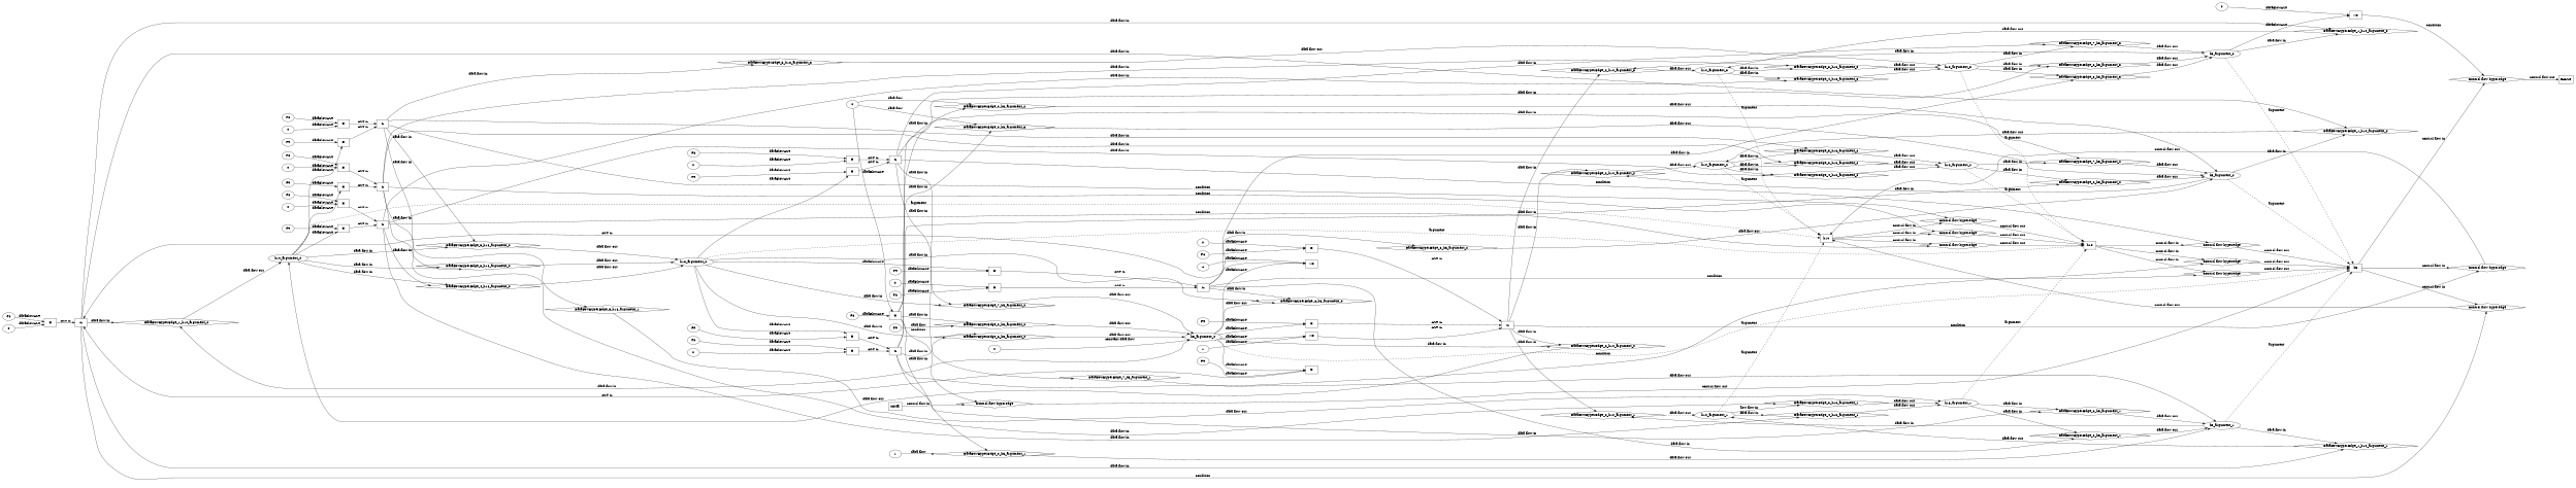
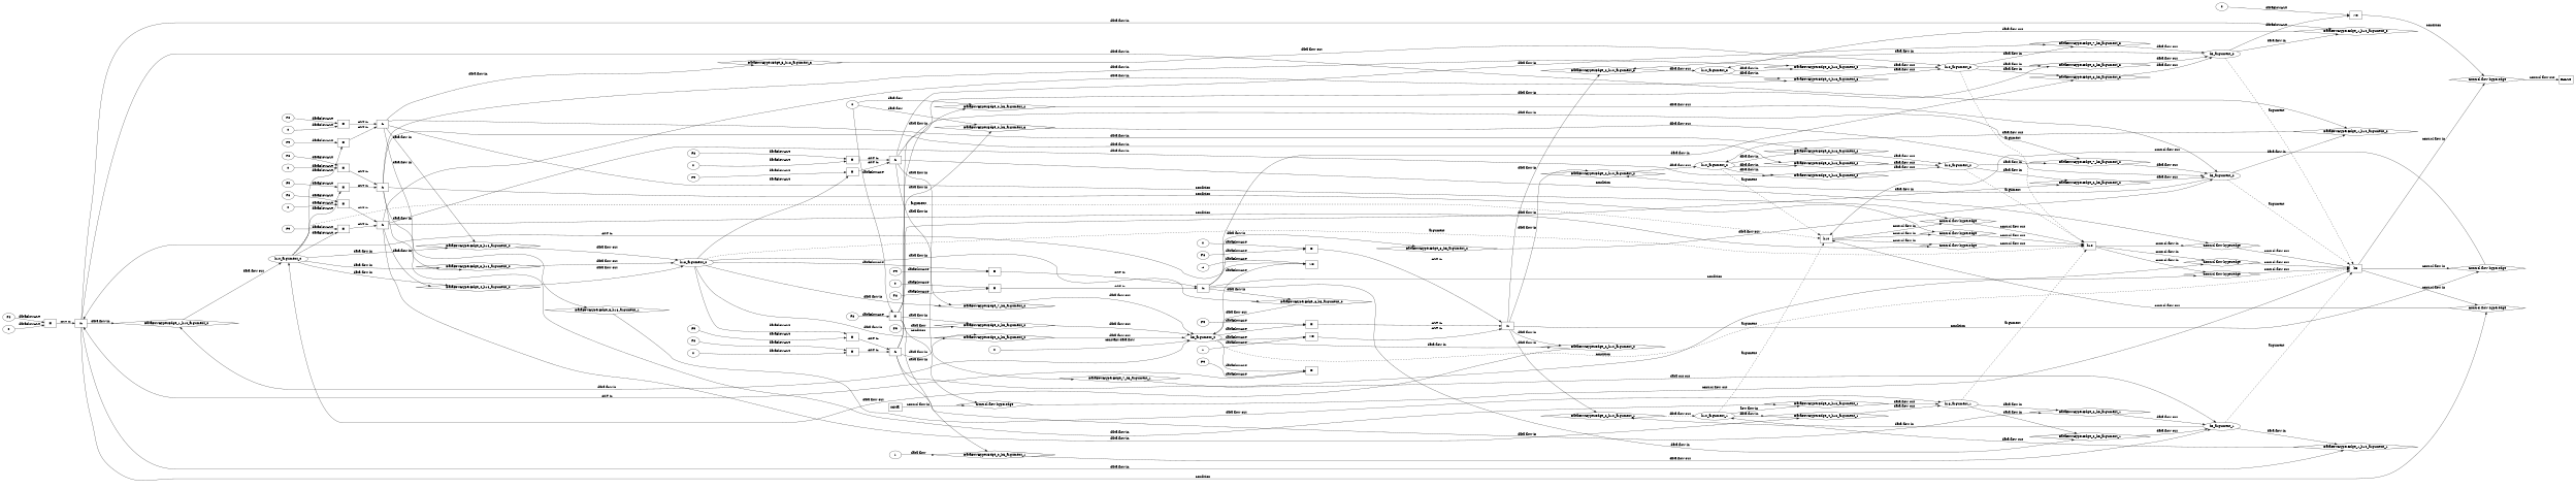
  digraph {
    fontname="DejaVu Serif"
    rankdir=LR
    node [fontname="DejaVu Serif" nodeName=argument0 shape=diamond]
    edge [fontname="DejaVu Serif"]
    n1 [label=h10 nodeName=h10 shape=rect]
    n2 [label="Control flow hyperedge" nodeName=ControlFowHyperEdge_3]
    n3 [label="Control flow hyperedge" nodeName=ControlFowHyperEdge_4]
    n4 [label="Control flow hyperedge" nodeName=ControlFowHyperEdge_5]
    n5 [label=h18 nodeName=h18 shape=rect]
    n6 [label="Control flow hyperedge" nodeName=ControlFowHyperEdge_6]
    n7 [label="Control flow hyperedge" nodeName=ControlFowHyperEdge_7]
    n8 [label="Control flow hyperedge" nodeName=ControlFowHyperEdge_8]
    n9 [label=h5 nodeName=h5 shape=rect]
    n10 [label="Control flow hyperedge" nodeName=ControlFowHyperEdge_1]
    n11 [label="Control flow hyperedge" nodeName=ControlFowHyperEdge_2]
    n12 [label="Control flow hyperedge" nodeName=ControlFowHyperEdge_9]
    n13 [label=FALSE nodeName=FALSE shape=rect]
    n14 [label=Initial nodeName=Initial shape=rect]
    n15 [label="Control flow hyperedge" nodeName=ControlFowHyperEdge_0]
    n16 [label=h5_argument_0 shape=oval]
    n17 [label=">=" nodeName=xxxh10___h5_1xxxguard_0_node_0 shape=rect]
    n18 [label="=" nodeName=xxxh10___h5_1xxxguard1_node_0 shape=rect]
    n19 [label=">=" nodeName=xxxh10___h5_2xxxguard_0_node_0 shape=rect]
    n20 [label="=" nodeName=xxxh10___h5_2xxxguard1_node_0 shape=rect]
    n21 [label=DataFowHyperEdge_1_h10_argument_0 nodeName=DataFowHyperEdge_1_h10_argument_0]
    n22 [label=DataFowHyperEdge_2_h10_argument_0 nodeName=DataFowHyperEdge_2_h10_argument_0]
    n23 [label="&" nodeName=xxxh10___h5_1xxx_and shape=rect]
    n24 [label="&" nodeName=xxxh10___h5_2xxx_and shape=rect]
    n25 [label=h10_argument_0 shape=oval]
    n26 [label=h5_argument_1 nodeName=argument1 shape=oval]
    n27 [label=DataFowHyperEdge_1_h10_argument_1 nodeName=DataFowHyperEdge_1_h10_argument_1]
    n28 [label=DataFowHyperEdge_2_h10_argument_1 nodeName=DataFowHyperEdge_2_h10_argument_1]
    n29 [label=h10_argument_1 nodeName=argument1 shape=oval]
    n30 [label=h5_argument_2 nodeName=argument2 shape=oval]
    n31 [label=DataFowHyperEdge_1_h10_argument_2 nodeName=DataFowHyperEdge_1_h10_argument_2]
    n32 [label=DataFowHyperEdge_2_h10_argument_2 nodeName=DataFowHyperEdge_2_h10_argument_2]
    n33 [label=h10_argument_2 nodeName=argument2 shape=oval]
    n34 [label=h5_argument_3 nodeName=argument3 shape=oval]
    n35 [label=">=" nodeName=xxxFALSE___h5_9xxxguard_0_node_0 shape=rect]
    n36 [label=DataFowHyperEdge_1_h10_argument_3 nodeName=DataFowHyperEdge_1_h10_argument_3]
    n37 [label=DataFowHyperEdge_2_h10_argument_3 nodeName=DataFowHyperEdge_2_h10_argument_3]
    n38 [label=h10_argument_3 nodeName=argument3 shape=oval]
    n39 [label="=" nodeName=xxxh18___h10_3xxxguard_0_node_0 shape=rect]
    n40 [label="=" nodeName=xxxh18___h10_4xxxguard_0_node_0 shape=rect]
    n41 [label="=" nodeName=xxxh18___h10_5xxxguard_0_node_0 shape=rect]
    n42 [label=DataFowHyperEdge_3_h18_argument_0 nodeName=DataFowHyperEdge_3_h18_argument_0]
    n43 [label=DataFowHyperEdge_4_h18_argument_0 nodeName=DataFowHyperEdge_4_h18_argument_0]
    n44 [label=DataFowHyperEdge_5_h18_argument_0 nodeName=DataFowHyperEdge_5_h18_argument_0]
    n45 [label="&" nodeName=xxxh18___h10_3xxx_and shape=rect]
    n46 [label="&" nodeName=xxxh18___h10_4xxx_and shape=rect]
    n47 [label="&" nodeName=xxxh18___h10_5xxx_and shape=rect]
    n48 [label=h18_argument_0 shape=oval]
    n49 [label=DataFowHyperEdge_3_h18_argument_1 nodeName=DataFowHyperEdge_3_h18_argument_1]
    n50 [label=DataFowHyperEdge_4_h18_argument_1 nodeName=DataFowHyperEdge_4_h18_argument_1]
    n51 [label=h18_argument_1 nodeName=argument1 shape=oval]
    n52 [label=DataFowHyperEdge_3_h18_argument_2 nodeName=DataFowHyperEdge_3_h18_argument_2]
    n53 [label=DataFowHyperEdge_4_h18_argument_2 nodeName=DataFowHyperEdge_4_h18_argument_2]
    n54 [label=DataFowHyperEdge_5_h18_argument_2 nodeName=DataFowHyperEdge_5_h18_argument_2]
    n55 [label=h18_argument_2 nodeName=argument2 shape=oval]
    n56 [label=DataFowHyperEdge_3_h18_argument_3 nodeName=DataFowHyperEdge_3_h18_argument_3]
    n57 [label=DataFowHyperEdge_4_h18_argument_3 nodeName=DataFowHyperEdge_4_h18_argument_3]
    n58 [label=h18_argument_3 nodeName=argument3 shape=oval]
    n59 [label="=" nodeName=xxxh5___h18_6xxxguard_0_node_0 shape=rect]
    n60 [label="=" nodeName=xxxh5___h18_7xxxguard_0_node_0 shape=rect]
    n61 [label="=" nodeName=xxxh5___h18_8xxxguard_0_node_0 shape=rect]
    n62 [label=DataFowHyperEdge_6_h5_argument_0 nodeName=DataFowHyperEdge_6_h5_argument_0]
    n63 [label=DataFowHyperEdge_7_h5_argument_0 nodeName=DataFowHyperEdge_7_h5_argument_0]
    n64 [label=DataFowHyperEdge_8_h5_argument_0 nodeName=DataFowHyperEdge_8_h5_argument_0]
    n65 [label="&" nodeName=xxxh5___h18_6xxx_and shape=rect]
    n66 [label="&" nodeName=xxxh5___h18_7xxx_and shape=rect]
    n67 [label="&" nodeName=xxxh5___h18_8xxx_and shape=rect]
    n68 [label=DataFowHyperEdge_6_h5_argument_1 nodeName=DataFowHyperEdge_6_h5_argument_1]
    n69 [label=DataFowHyperEdge_8_h5_argument_1 nodeName=DataFowHyperEdge_8_h5_argument_1]
    n70 [label=DataFowHyperEdge_7_h5_argument_1 nodeName=DataFowHyperEdge_7_h5_argument_1]
    n71 [label=DataFowHyperEdge_6_h5_argument_2 nodeName=DataFowHyperEdge_6_h5_argument_2]
    n72 [label=DataFowHyperEdge_7_h5_argument_2 nodeName=DataFowHyperEdge_7_h5_argument_2]
    n73 [label=DataFowHyperEdge_6_h5_argument_3 nodeName=DataFowHyperEdge_6_h5_argument_3]
    n74 [label=DataFowHyperEdge_7_h5_argument_3 nodeName=DataFowHyperEdge_7_h5_argument_3]
    n75 [label=DataFowHyperEdge_8_h5_argument_3 nodeName=DataFowHyperEdge_8_h5_argument_3]
    n76 [label="=" nodeName=xxxh5___Initial_0xxxguard_0_node_0 shape=rect]
    n77 [label=DataFowHyperEdge_0_h5_argument_0 nodeName=DataFowHyperEdge_0_h5_argument_0]
    n78 [label=DataFowHyperEdge_0_h5_argument_1 nodeName=DataFowHyperEdge_0_h5_argument_1]
    n79 [label=DataFowHyperEdge_0_h5_argument_2 nodeName=DataFowHyperEdge_0_h5_argument_2]
    n80 [label=DataFowHyperEdge_0_h5_argument_3 nodeName=DataFowHyperEdge_0_h5_argument_3]
    n81 [label=P8 nodeName=xxxh5___Initial_0xxxguard_0_node_1 shape=""]
    n82 [label=0 nodeName=xxxh5___Initial_0xxxdataFlow2_node_0 shape=""]
    n83 [label=P9 nodeName=xxxh5___Initial_0xxxdataFlow_0_node_0 shape=""]
    n84 [label=1 nodeName=xxxh5___Initial_0xxxdataFlow1_node_0 shape=""]
    n85 [label=-1 nodeName=xxxh10___h5_1xxxguard_0_node_1 shape=""]
    n86 [label=P9 nodeName=xxxh10___h5_1xxxguard1_node_1 shape=""]
    n87 [label="=" nodeName=xxxh10___h5_1xxxguard2_node_0 shape=rect]
    n88 [label=P8 nodeName=xxxh10___h5_1xxxguard2_node_1 shape=""]
    n89 [label=0 nodeName=xxxh10___h5_1xxxguard2_node_2 shape=""]
    n90 [label=1 nodeName=xxxh10___h5_2xxxguard_0_node_2 shape=""]
    n91 [label=P9 nodeName=xxxh10___h5_2xxxguard1_node_1 shape=""]
    n92 [label="=" nodeName=xxxh10___h5_2xxxguard2_node_0 shape=rect]
    n93 [label=P8 nodeName=xxxh10___h5_2xxxguard2_node_1 shape=""]
    n94 [label=0 nodeName=xxxh10___h5_2xxxguard2_node_2 shape=""]
    n95 [label=P9 nodeName=xxxh18___h10_3xxxguard_0_node_1 shape=""]
    n96 [label="=" nodeName=xxxh18___h10_3xxxguard1_node_0 shape=rect]
    n97 [label=P8 nodeName=xxxh18___h10_3xxxguard1_node_1 shape=""]
    n98 [label=0 nodeName=xxxh18___h10_3xxxguard1_node_2 shape=""]
    n99 [label=P9 nodeName=xxxh18___h10_4xxxguard_0_node_1 shape=""]
    n100 [label="=" nodeName=xxxh18___h10_4xxxguard1_node_0 shape=rect]
    n101 [label=P8 nodeName=xxxh18___h10_4xxxguard1_node_1 shape=""]
    n102 [label=0 nodeName=xxxh18___h10_4xxxguard1_node_2 shape=""]
    n103 [label=DataFowHyperEdge_5_h18_argument_1 nodeName=DataFowHyperEdge_5_h18_argument_1]
    n104 [label=DataFowHyperEdge_5_h18_argument_3 nodeName=DataFowHyperEdge_5_h18_argument_3]
    n105 [label=P9 nodeName=xxxh18___h10_5xxxguard_0_node_1 shape=""]
    n106 [label="=" nodeName=xxxh18___h10_5xxxguard1_node_0 shape=rect]
    n107 [label=P8 nodeName=xxxh18___h10_5xxxguard1_node_1 shape=""]
    n108 [label=0 nodeName=xxxh18___h10_5xxxguard1_node_2 shape=""]
    n109 [label=P9 nodeName=xxxh5___h18_6xxxguard_0_node_1 shape=""]
    n110 [label="=" nodeName=xxxh5___h18_6xxxguard1_node_0 shape=rect]
    n111 [label=P8 nodeName=xxxh5___h18_6xxxguard1_node_1 shape=""]
    n112 [label=0 nodeName=xxxh5___h18_6xxxguard1_node_2 shape=""]
    n113 [label=P9 nodeName=xxxh5___h18_7xxxguard_0_node_1 shape=""]
    n114 [label="=" nodeName=xxxh5___h18_7xxxguard1_node_0 shape=rect]
    n115 [label=P8 nodeName=xxxh5___h18_7xxxguard1_node_1 shape=""]
    n116 [label=0 nodeName=xxxh5___h18_7xxxguard1_node_2 shape=""]
    n117 [label=DataFowHyperEdge_8_h5_argument_2 nodeName=DataFowHyperEdge_8_h5_argument_2]
    n118 [label=P9 nodeName=xxxh5___h18_8xxxguard_0_node_1 shape=""]
    n119 [label="=" nodeName=xxxh5___h18_8xxxguard1_node_0 shape=rect]
    n120 [label=P8 nodeName=xxxh5___h18_8xxxguard1_node_1 shape=""]
    n121 [label=0 nodeName=xxxh5___h18_8xxxguard1_node_2 shape=""]
    n122 [label=2 nodeName=xxxFALSE___h5_9xxxguard_0_node_2 shape=""]
    n123 [label=0 nodeName=xxxFALSE___h5_9xxxh5_argument_0_constant_0 shape=""]
    n1 -> n2 [label="control flow in"]
    n1 -> n3 [label="control flow in"]
    n1 -> n4 [label="control flow in"]
    n2 -> n5 [label="control flow out"]
    n3 -> n5 [label="control flow out"]
    n4 -> n5 [label="control flow out"]
    n5 -> n6 [label="control flow in"]
    n5 -> n7 [label="control flow in"]
    n5 -> n8 [label="control flow in"]
    n6 -> n9 [label="control flow out"]
    n7 -> n9 [label="control flow out"]
    n8 -> n9 [label="control flow out"]
    n9 -> n10 [label="control flow in"]
    n9 -> n11 [label="control flow in"]
    n9 -> n12 [label="control flow in"]
    n10 -> n1 [label="control flow out"]
    n11 -> n1 [label="control flow out"]
    n12 -> n13 [label="control flow out"]
    n14 -> n15 [label="control flow in"]
    n15 -> n9 [label="control flow out"]
    n16 -> n9 [label=argument style=dashed]
    n16 -> n17 [label=dataFlowAST]
    n16 -> n18 [label=dataFlowAST]
    n16 -> n19 [label=dataFlowAST]
    n16 -> n20 [label=dataFlowAST]
    n16 -> n21 [label="data flow in"]
    n16 -> n22 [label="data flow in"]
    n17 -> n23 [label="AST &"]
    n18 -> n23 [label="AST &"]
    n19 -> n24 [label="AST &"]
    n20 -> n24 [label="AST &"]
    n21 -> n25 [label="data flow out"]
    n22 -> n25 [label="data flow out"]
    n23 -> n10 [label=condition]
    n23 -> n21 [label="data flow in"]
    n23 -> n27 [label="data flow in"]
    n23 -> n31 [label="data flow in"]
    n23 -> n36 [label="data flow in"]
    n24 -> n11 [label=condition]
    n24 -> n22 [label="data flow in"]
    n24 -> n28 [label="data flow in"]
    n24 -> n32 [label="data flow in"]
    n24 -> n37 [label="data flow in"]
    n25 -> n1 [label=argument style=dashed]
    n25 -> n39 [label=dataFlowAST]
    n25 -> n40 [label=dataFlowAST]
    n25 -> n41 [label=dataFlowAST]
    n25 -> n42 [label="data flow in"]
    n25 -> n43 [label="data flow in"]
    n25 -> n44 [label="data flow in"]
    n26 -> n9 [label=argument style=dashed]
    n26 -> n27 [label="data flow in"]
    n26 -> n28 [label="data flow in"]
    n27 -> n29 [label="data flow out"]
    n28 -> n29 [label="data flow out" style=dashed]
    n29 -> n1 [label=argument style=dashed]
    n29 -> n49 [label="flow flow in"]
    n29 -> n50 [label="data flow in"]
    n30 -> n9 [label=argument style=dashed]
    n30 -> n31 [label="data flow in"]
    n30 -> n32 [label="data flow in"]
    n31 -> n33 [label="data flow out"]
    n32 -> n33 [label="data flow out"]
    n33 -> n1 [label=argument style=dashed]
    n33 -> n52 [label="data flow in"]
    n33 -> n53 [label="data flow in"]
    n33 -> n54 [label="data flow in"]
    n34 -> n9 [label=argument style=dashed]
    n34 -> n35 [label=dataFlowAST]
    n34 -> n36 [label="data flow in"]
    n34 -> n37 [label="data flow in"]
    n35 -> n12 [label=condition]
    n36 -> n38 [label="data flow out"]
    n37 -> n38 [label="data flow out"]
-   n38 -> n1 [label=argument style=dashed]
    n38 -> n56 [label="data flow in"]
    n38 -> n57 [label="data flow in"]
    n39 -> n45 [label="AST &"]
    n40 -> n46 [label="AST &"]
    n41 -> n47 [label="AST &"]
    n42 -> n48 [label="data flow out"]
    n43 -> n48 [label="data flow out"]
    n44 -> n48 [label="data flow out"]
    n45 -> n2 [label=condition]
    n45 -> n42 [label="data flow in"]
    n45 -> n49 [label="data flow in"]
    n45 -> n52 [label="data flow in"]
    n45 -> n56 [label="data flow in"]
    n46 -> n3 [label=condition]
    n46 -> n43 [label="data flow in"]
    n46 -> n50 [label="data flow in"]
    n46 -> n53 [label="data flow in"]
    n46 -> n57 [label="data flow in"]
    n47 -> n4 [label=condition]
    n47 -> n44 [label="data flow in"]
    n47 -> n54 [label="data flow in"]
    n47 -> n103 [label="data flow in"]
    n47 -> n104 [label="data flow in"]
    n48 -> n5 [label=argument style=dashed]
    n48 -> n59 [label=dataFlowAST]
    n48 -> n60 [label=dataFlowAST]
    n48 -> n61 [label=dataFlowAST]
    n48 -> n62 [label="data flow in"]
    n48 -> n63 [label="data flow in"]
    n48 -> n64 [label="data flow in"]
    n49 -> n51 [label="data flow out"]
    n50 -> n51 [label="data flow out"]
    n51 -> n5 [label=argument style=dashed]
    n51 -> n68 [label="data flow in"]
    n51 -> n69 [label="data flow in"]
    n52 -> n55 [label="data flow out"]
    n53 -> n55 [label="data flow out"]
    n54 -> n55 [label="data flow out"]
    n55 -> n5 [label=argument style=dashed]
    n55 -> n71 [label="data flow in"]
    n55 -> n72 [label="data flow in"]
    n56 -> n58 [label="data flow out"]
    n57 -> n58 [label="data flow out"]
    n58 -> n5 [label=argument style=dashed]
    n58 -> n73 [label="data flow in"]
    n58 -> n74 [label="data flow in"]
    n58 -> n75 [label="data flow in"]
    n59 -> n65 [label="AST &"]
    n60 -> n66 [label="AST &"]
    n61 -> n67 [label="AST &"]
    n62 -> n16 [label="data flow out"]
    n63 -> n16 [label="data flow out"]
-   n16 -> n64 [label="data flow out"]
+   n64 -> n16 [label="data flow out"]
    n65 -> n6 [label=condition]
    n65 -> n62 [label="data flow in"]
    n65 -> n68 [label="data flow in"]
    n65 -> n71 [label="data flow in"]
    n65 -> n73 [label="data flow in"]
    n66 -> n7 [label=condition]
    n66 -> n63 [label="data flow in"]
    n66 -> n70 [label="data flow in"]
    n66 -> n72 [label="data flow in"]
    n66 -> n74 [label="data flow in"]
    n67 -> n8 [label=condition]
    n67 -> n64 [label="data flow in"]
    n67 -> n69 [label="data flow in"]
    n67 -> n75 [label="data flow in"]
    n67 -> n117 [label="data flow in"]
    n68 -> n26 [label="data flow out"]
    n69 -> n26 [label="data flow out"]
-   n70 -> n26 [label="data flow out"]
+   n70 -> n26 [label="data out out"]
    n71 -> n30 [label="data flow out"]
    n72 -> n30 [label="data flow out"]
    n73 -> n34 [label="data flow out"]
    n74 -> n34 [label="data flow out"]
    n75 -> n34 [label="data flow out"]
    n76 -> n15 [label=condition]
    n76 -> n77 [label="data flow in"]
    n76 -> n78 [label="data flow in"]
    n76 -> n79 [label="data flow in"]
    n76 -> n80 [label="data flow in"]
    n77 -> n16 [label="data flow out"]
    n78 -> n26 [label="data flow out"]
    n79 -> n30 [label="data flow out"]
    n80 -> n30 [label="data flow out"]
    n81 -> n76 [label=dataFlowAST]
    n82 -> n76 [label=dataFlowAST]
    n82 -> n79 [label="data flow"]
    n82 -> n80 [label="data flow"]
    n83 -> n77 [label="data flow"]
    n84 -> n78 [label="data flow"]
    n85 -> n17 [label=dataFlowAST]
    n86 -> n18 [label=dataFlowAST]
    n87 -> n23 [label="AST &"]
    n88 -> n87 [label=dataFlowAST]
    n89 -> n87 [label=dataFlowAST]
    n90 -> n19 [label=dataFlowAST]
    n91 -> n20 [label=dataFlowAST]
    n92 -> n24 [label="AST &"]
    n93 -> n92 [label=dataFlowAST]
    n94 -> n92 [label=dataFlowAST]
    n95 -> n39 [label=dataFlowAST]
    n96 -> n45 [label="AST &"]
    n97 -> n96 [label=dataFlowAST]
    n98 -> n96 [label=dataFlowAST]
    n99 -> n40 [label=dataFlowAST]
    n100 -> n46 [label="AST &"]
    n101 -> n100 [label=dataFlowAST]
    n102 -> n100 [label=dataFlowAST]
    n103 -> n51 [label="data flow out"]
    n104 -> n58 [label="data flow out"]
    n105 -> n41 [label=dataFlowAST]
    n106 -> n47 [label="AST &"]
    n107 -> n106 [label=dataFlowAST]
    n108 -> n106 [label=dataFlowAST]
    n109 -> n59 [label=dataFlowAST]
    n110 -> n65 [label="AST &"]
    n111 -> n110 [label=dataFlowAST]
    n112 -> n110 [label=dataFlowAST]
    n113 -> n60 [label=dataFlowAST]
    n114 -> n66 [label="AST &"]
    n115 -> n114 [label=dataFlowAST]
    n116 -> n114 [label=dataFlowAST]
    n117 -> n30 [label="data flow out"]
    n118 -> n61 [label=dataFlowAST]
    n119 -> n67 [label="AST &"]
    n120 -> n119 [label=dataFlowAST]
    n121 -> n119 [label=dataFlowAST]
    n122 -> n35 [label=dataFlowAST]
    n123 -> n16 [label="constant data flow"]
  }
